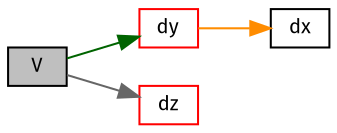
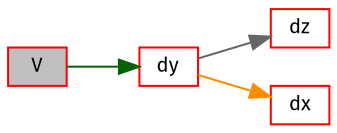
  digraph {
    fontname="Fira Sans"
    rankdir=LR
    node [color=black fontname="Fira Sans" fontsize=10 shape=record]
    edge [fontname="Fira Sans" fontsize=10 labelfontname=Helvetica labelfontsize=10 style=solid]
-   n1 [fillcolor=grey75 fontcolor=black height=0.2 label=V style=filled width=0.4]
+   n1 [color=red fillcolor=grey75 fontcolor=black height=0.2 label=V style=filled width=0.4]
    n2 [color=red height=0.2 label=dy width=0.4]
    n3 [color=red height=0.2 label=dz width=0.4]
-   n4 [height=0.2 label=dx width=0.4]
+   n4 [color=red height=0.2 label=dx width=0.4]
    n1 -> n2 [color=darkgreen]
-   n1 -> n3 [color=gray40]
+   n2 -> n3 [color=gray40]
    n2 -> n4 [color=darkorange]
  }
